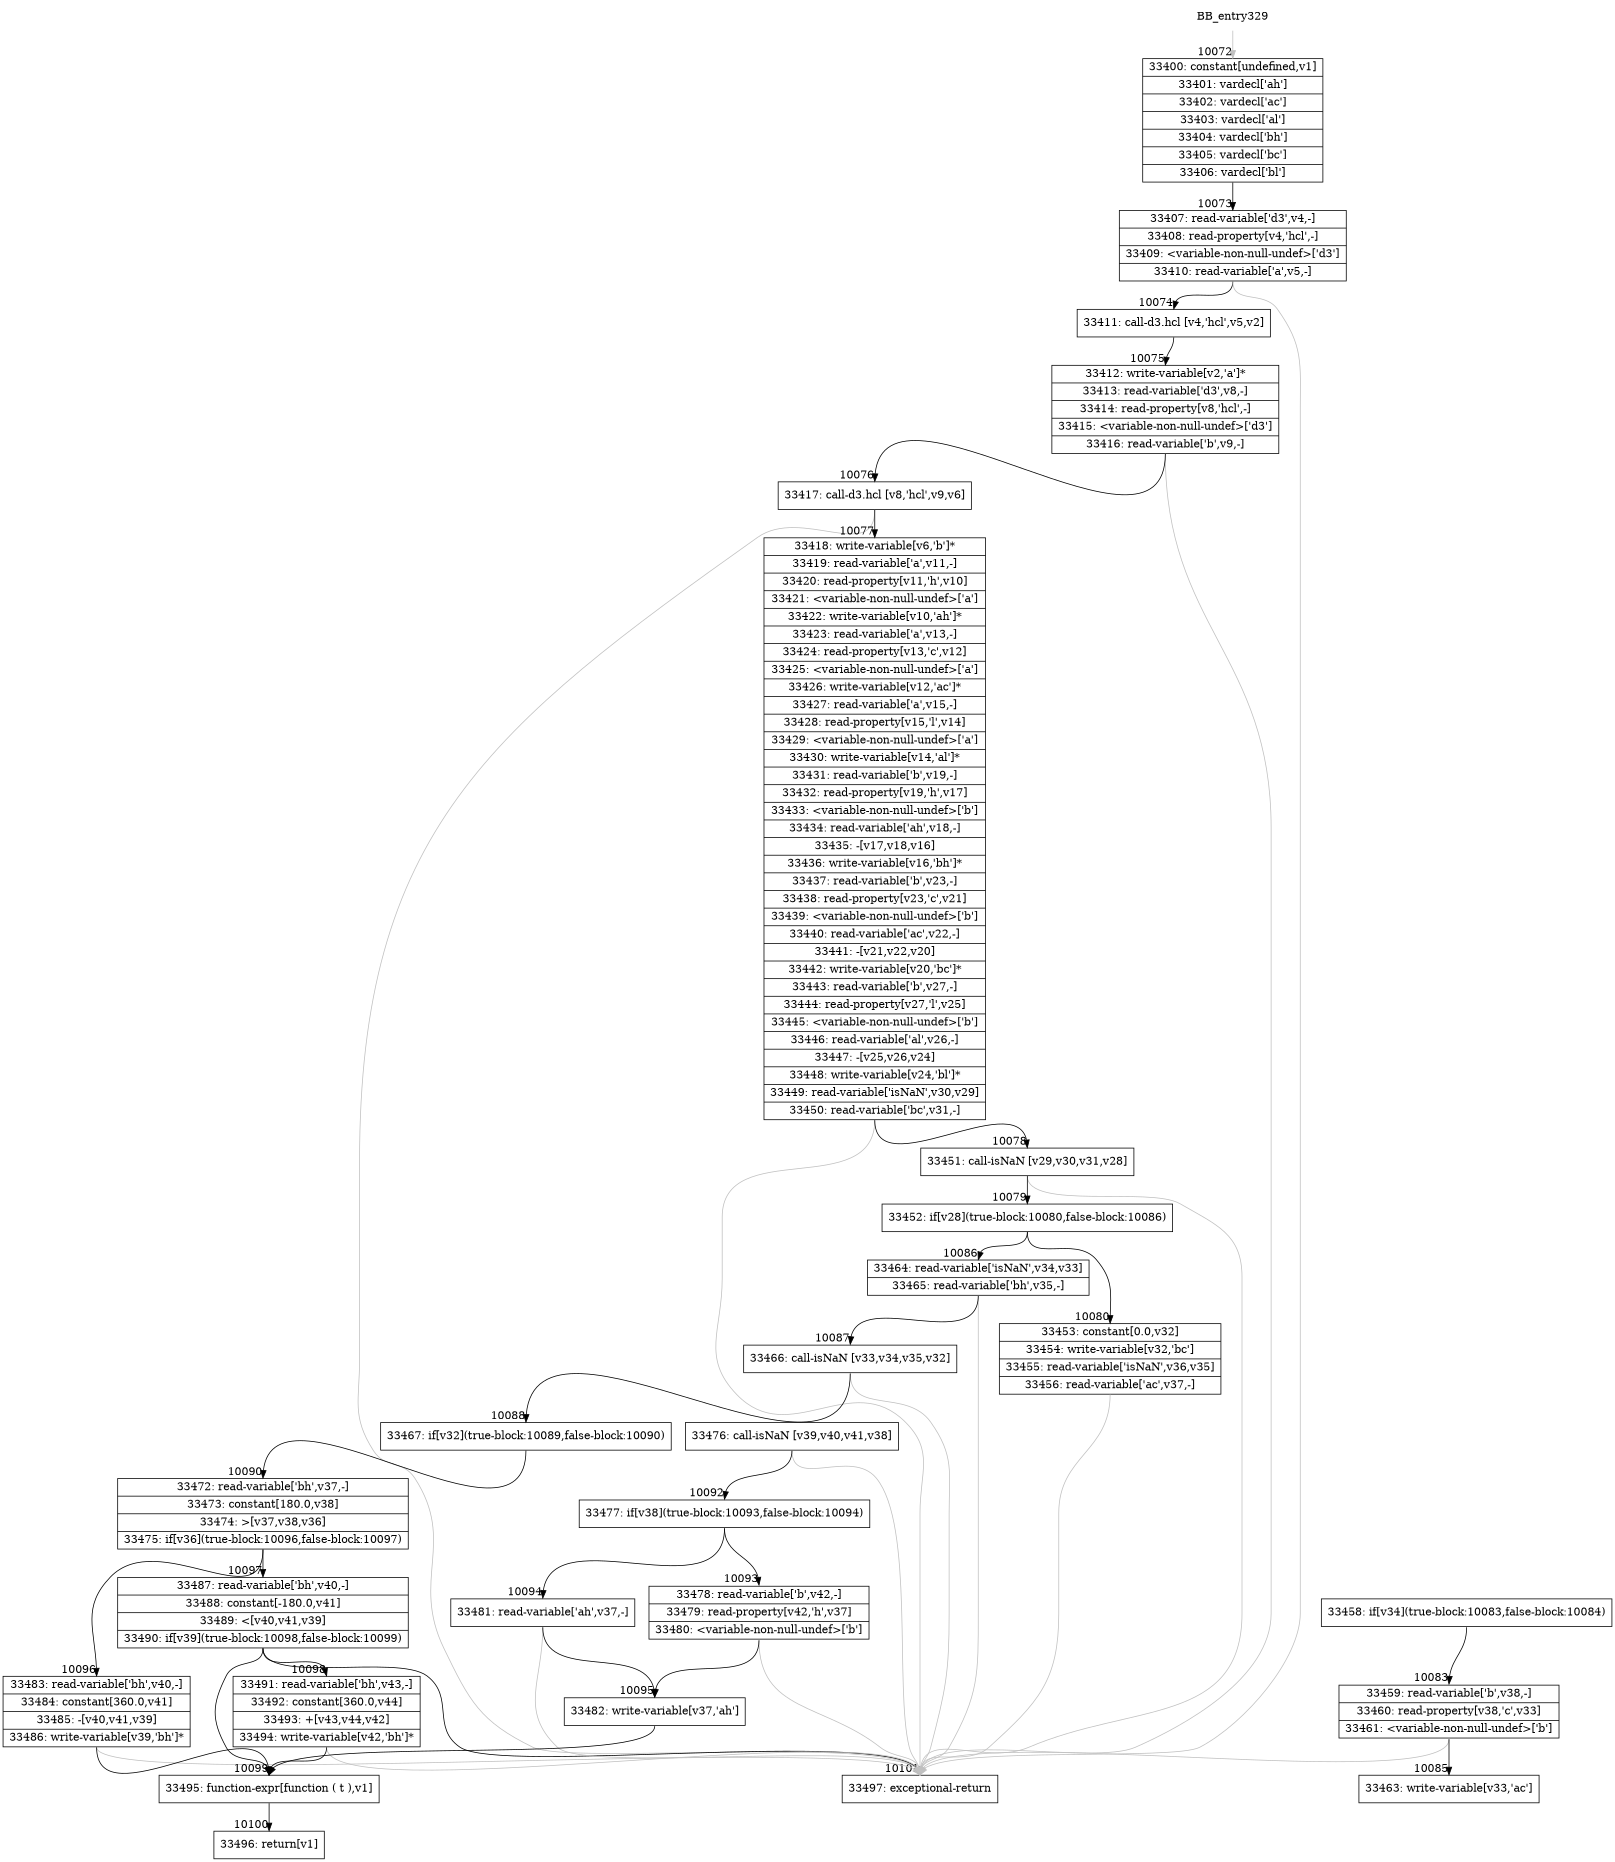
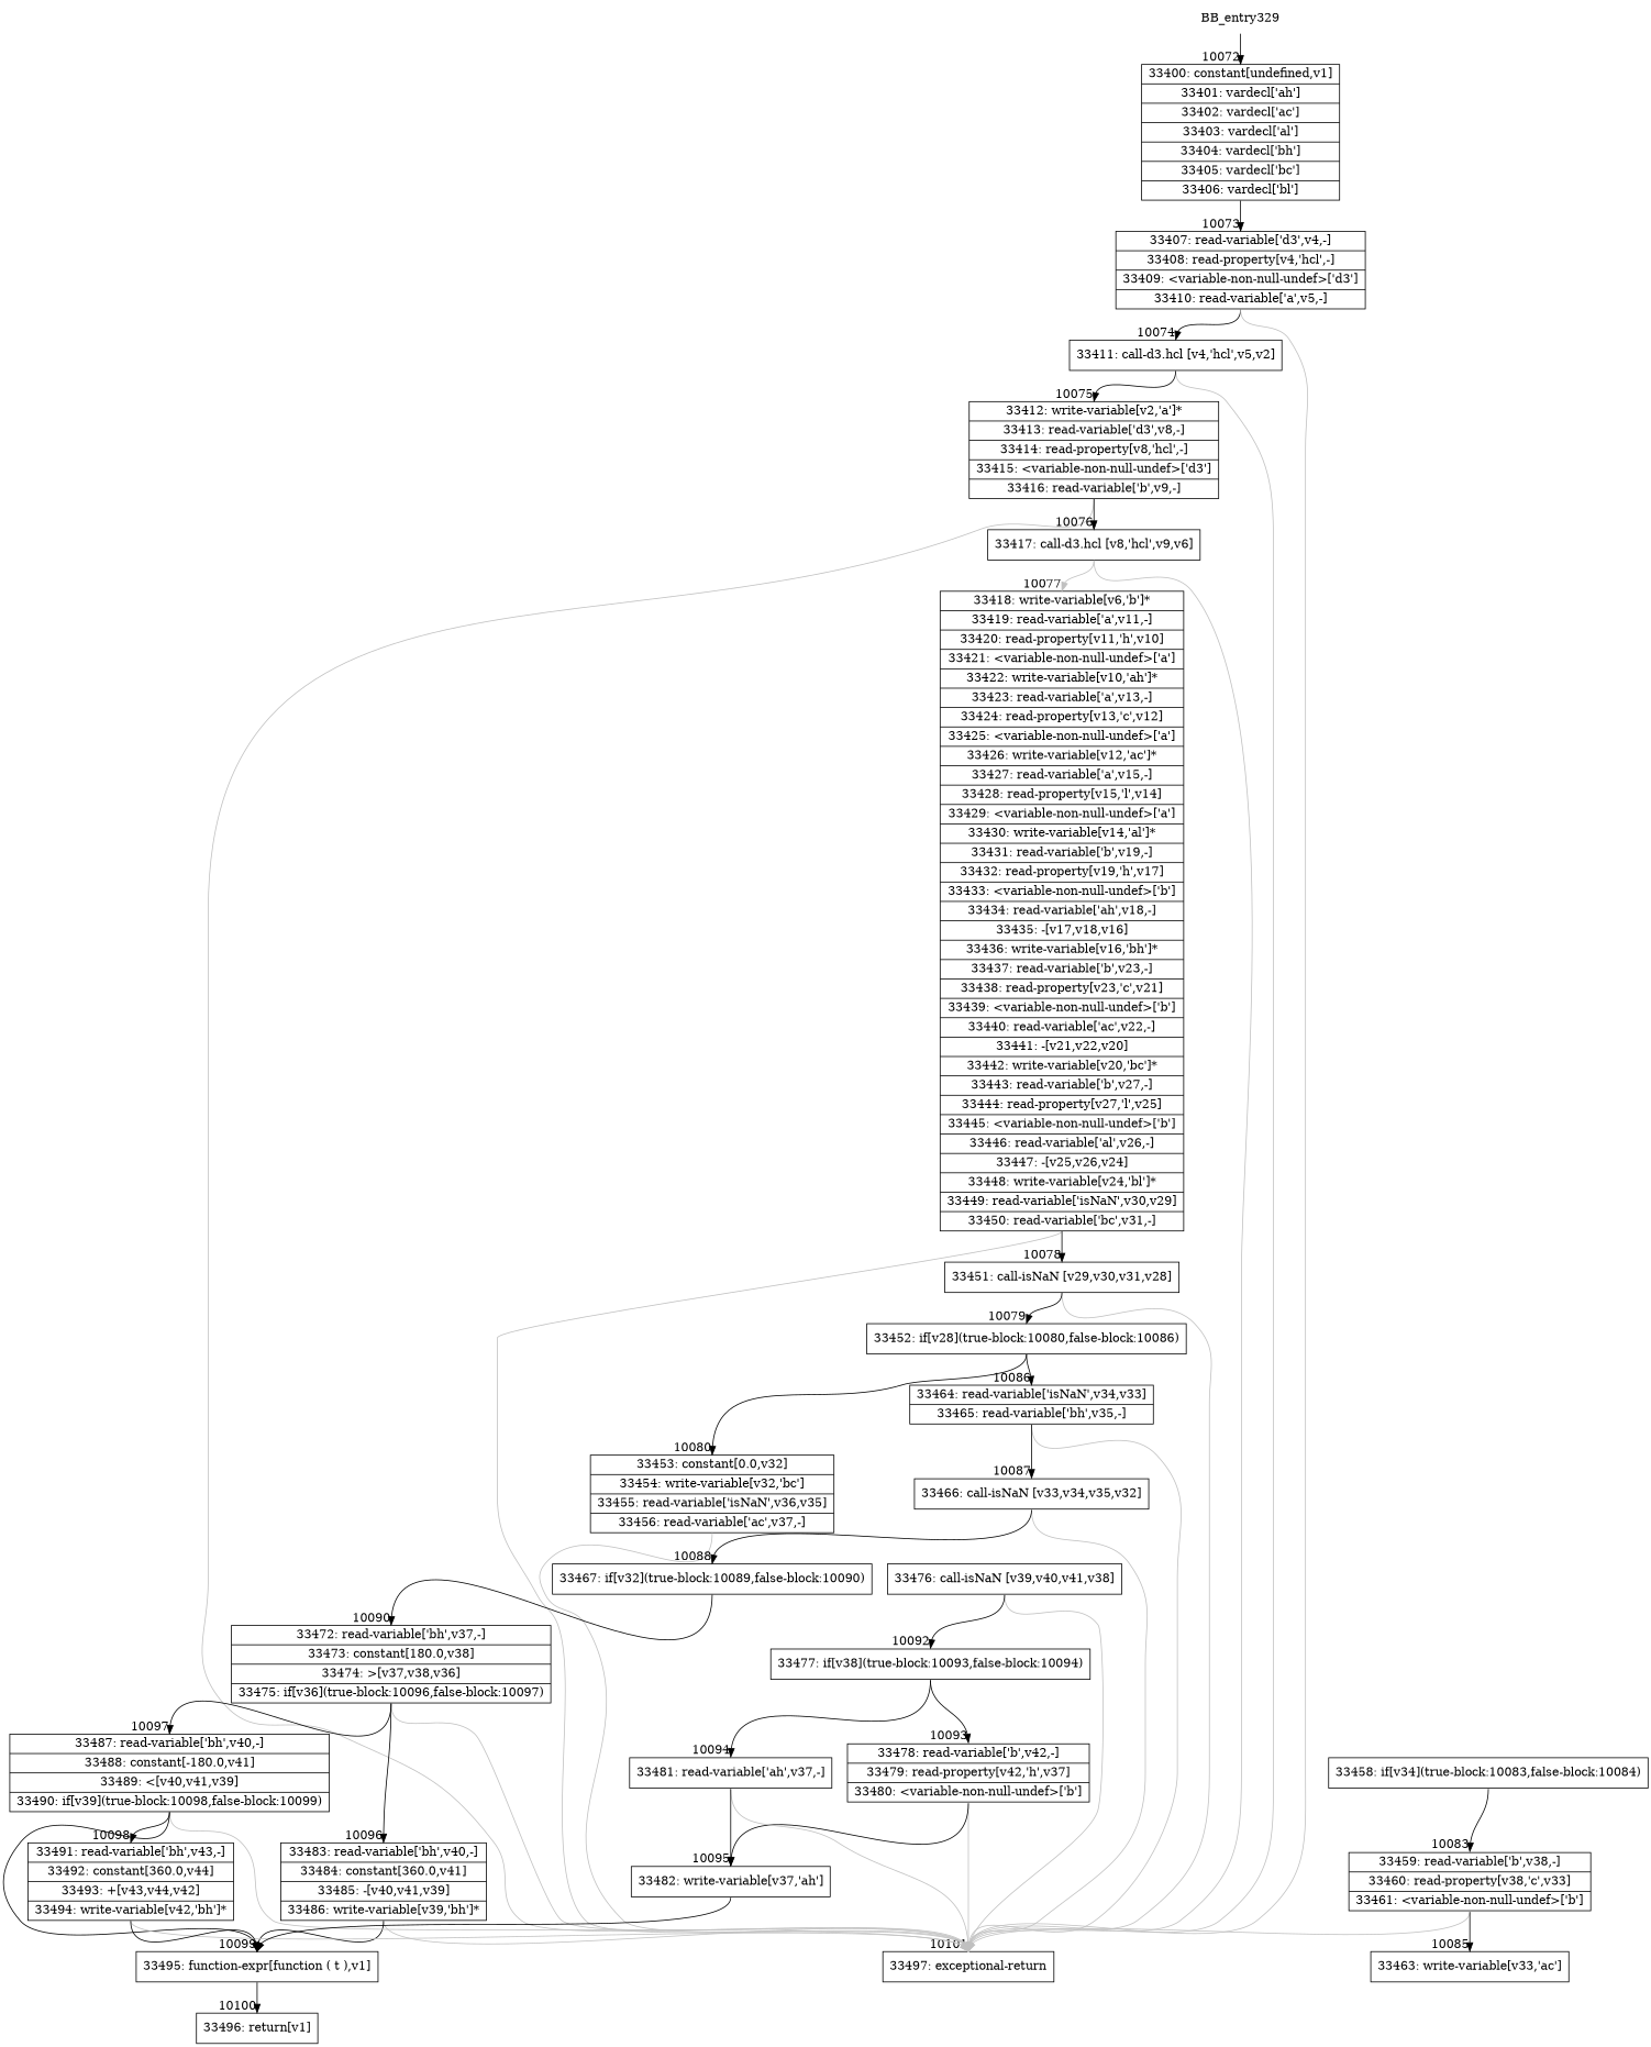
  digraph {
    rankdir=TD
    node [shape=record]
    edge [headport=n tailport=s]
    n1 [label=BB_entry329 shape=none]
    n2 [label="{33400: constant[undefined,v1]|33401: vardecl['ah']|33402: vardecl['ac']|33403: vardecl['al']|33404: vardecl['bh']|33405: vardecl['bc']|33406: vardecl['bl']}"]
    n3 [label="{33407: read-variable['d3',v4,-]|33408: read-property[v4,'hcl',-]|33409: \<variable-non-null-undef\>['d3']|33410: read-variable['a',v5,-]}"]
    n4 [label="{33411: call-d3.hcl [v4,'hcl',v5,v2]}"]
    n5 [label="{33497: exceptional-return}"]
    n6 [label="{33412: write-variable[v2,'a']*|33413: read-variable['d3',v8,-]|33414: read-property[v8,'hcl',-]|33415: \<variable-non-null-undef\>['d3']|33416: read-variable['b',v9,-]}"]
    n7 [label="{33417: call-d3.hcl [v8,'hcl',v9,v6]}"]
    n8 [label="{33418: write-variable[v6,'b']*|33419: read-variable['a',v11,-]|33420: read-property[v11,'h',v10]|33421: \<variable-non-null-undef\>['a']|33422: write-variable[v10,'ah']*|33423: read-variable['a',v13,-]|33424: read-property[v13,'c',v12]|33425: \<variable-non-null-undef\>['a']|33426: write-variable[v12,'ac']*|33427: read-variable['a',v15,-]|33428: read-property[v15,'l',v14]|33429: \<variable-non-null-undef\>['a']|33430: write-variable[v14,'al']*|33431: read-variable['b',v19,-]|33432: read-property[v19,'h',v17]|33433: \<variable-non-null-undef\>['b']|33434: read-variable['ah',v18,-]|33435: -[v17,v18,v16]|33436: write-variable[v16,'bh']*|33437: read-variable['b',v23,-]|33438: read-property[v23,'c',v21]|33439: \<variable-non-null-undef\>['b']|33440: read-variable['ac',v22,-]|33441: -[v21,v22,v20]|33442: write-variable[v20,'bc']*|33443: read-variable['b',v27,-]|33444: read-property[v27,'l',v25]|33445: \<variable-non-null-undef\>['b']|33446: read-variable['al',v26,-]|33447: -[v25,v26,v24]|33448: write-variable[v24,'bl']*|33449: read-variable['isNaN',v30,v29]|33450: read-variable['bc',v31,-]}"]
    n9 [label="{33451: call-isNaN [v29,v30,v31,v28]}"]
    n10 [label="{33452: if[v28](true-block:10080,false-block:10086)}"]
    n11 [label="{33453: constant[0.0,v32]|33454: write-variable[v32,'bc']|33455: read-variable['isNaN',v36,v35]|33456: read-variable['ac',v37,-]}"]
    n12 [label="{33464: read-variable['isNaN',v34,v33]|33465: read-variable['bh',v35,-]}"]
    n13 [label="{33466: call-isNaN [v33,v34,v35,v32]}"]
    n14 [label="{33467: if[v32](true-block:10089,false-block:10090)}"]
    n15 [label="{33458: if[v34](true-block:10083,false-block:10084)}"]
    n16 [label="{33459: read-variable['b',v38,-]|33460: read-property[v38,'c',v33]|33461: \<variable-non-null-undef\>['b']}"]
    n17 [label="{33463: write-variable[v33,'ac']}"]
    n18 [label="{33472: read-variable['bh',v37,-]|33473: constant[180.0,v38]|33474: \>[v37,v38,v36]|33475: if[v36](true-block:10096,false-block:10097)}"]
    n19 [label="{33483: read-variable['bh',v40,-]|33484: constant[360.0,v41]|33485: -[v40,v41,v39]|33486: write-variable[v39,'bh']*}"]
    n20 [label="{33487: read-variable['bh',v40,-]|33488: constant[-180.0,v41]|33489: \<[v40,v41,v39]|33490: if[v39](true-block:10098,false-block:10099)}"]
    n21 [label="{33476: call-isNaN [v39,v40,v41,v38]}"]
    n22 [label="{33477: if[v38](true-block:10093,false-block:10094)}"]
    n23 [label="{33495: function-expr[function ( t ),v1]}"]
    n24 [label="{33491: read-variable['bh',v43,-]|33492: constant[360.0,v44]|33493: +[v43,v44,v42]|33494: write-variable[v42,'bh']*}"]
    n25 [label="{33478: read-variable['b',v42,-]|33479: read-property[v42,'h',v37]|33480: \<variable-non-null-undef\>['b']}"]
    n26 [label="{33481: read-variable['ah',v37,-]}"]
    n27 [label="{33496: return[v1]}"]
    n28 [label="{33482: write-variable[v37,'ah']}"]
-   n1 -> n2 [headlabel="    10072" color=gray]
+   n1 -> n2 [headlabel="    10072"]
    n2 -> n3 [headlabel="      10073"]
    n3 -> n4 [headlabel="      10074"]
    n3 -> n5 [color=gray headlabel="      10101"]
+   n4 -> n5 [color=gray]
    n4 -> n6 [headlabel="      10075"]
    n6 -> n5 [color=gray]
    n6 -> n7 [headlabel="      10076"]
    n7 -> n5 [color=gray]
-   n7 -> n8 [headlabel="      10077"]
+   n7 -> n8 [headlabel="      10077" color=gray]
    n8 -> n5 [color=gray]
    n8 -> n9 [headlabel="      10078"]
    n9 -> n5 [color=gray]
    n9 -> n10 [headlabel="      10079"]
    n10 -> n11 [headlabel="      10080"]
    n10 -> n12 [headlabel="      10086"]
    n11 -> n5 [color=gray]
    n12 -> n5 [color=gray]
    n12 -> n13 [headlabel="      10087"]
    n13 -> n5 [color=gray]
    n13 -> n14 [headlabel="      10088"]
    n14 -> n18 [headlabel="      10090"]
    n15 -> n16 [headlabel="      10083"]
    n16 -> n5 [color=gray]
    n16 -> n17 [headlabel="      10085"]
+   n18 -> n5 [color=gray]
    n18 -> n19 [headlabel="      10096"]
    n18 -> n20 [headlabel="      10097"]
    n19 -> n5 [color=gray]
    n19 -> n23
-   n20 -> n5 [color=black]
+   n20 -> n5 [color=gray]
    n20 -> n23
    n20 -> n24 [headlabel="      10098"]
    n21 -> n5 [color=gray]
    n21 -> n22 [headlabel="      10092"]
    n22 -> n25 [headlabel="      10093"]
    n22 -> n26 [headlabel="      10094"]
    n23 -> n27 [headlabel="      10100"]
    n24 -> n5 [color=gray]
    n24 -> n23
    n25 -> n5 [color=gray]
    n25 -> n28 [headlabel="      10095"]
    n26 -> n5 [color=gray]
    n26 -> n28
    n28 -> n23 [headlabel="      10099"]
  }
